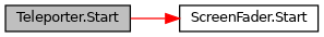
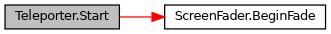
  digraph {
    rankdir=LR
    node [color=black fontname=Helvetica fontsize=10 shape=box style=filled]
    n1 [fillcolor=grey75 fontcolor=black height=0.2 label="Teleporter.Start" width=0.4]
-   n2 [fillcolor=white height=0.2 label="ScreenFader.Start" width=0.4]
+   n2 [fillcolor=white height=0.2 label="ScreenFader.BeginFade" width=0.4]
    n1 -> n2 [color=red fontname=Helvetica fontsize=10 labelfontname=Helvetica labelfontsize=10 style=solid]
  }
